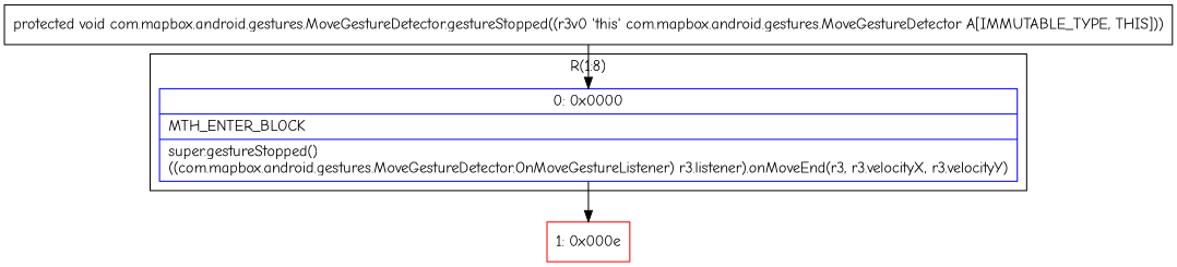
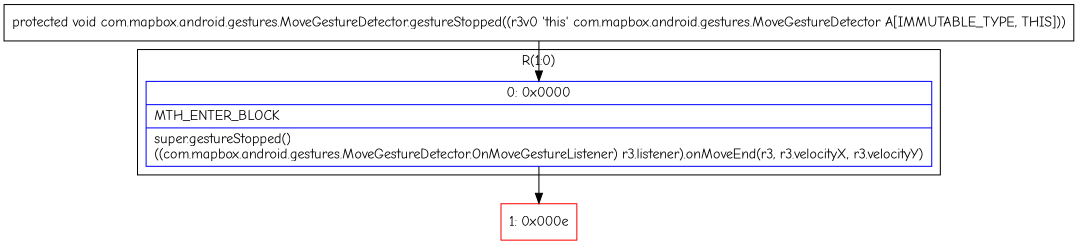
  digraph {
    fontname="Comic Neue"
    node [shape=record fontname="Comic Neue"]
    edge [fontname="Comic Neue"]
    n1 [color=blue label="{0\:\ 0x0000|MTH_ENTER_BLOCK\l|super.gestureStopped()\l((com.mapbox.android.gestures.MoveGestureDetector.OnMoveGestureListener) r3.listener).onMoveEnd(r3, r3.velocityX, r3.velocityY)\l}"]
    n2 [color=red label="{1\:\ 0x000e}"]
    n3 [label="{protected void com.mapbox.android.gestures.MoveGestureDetector.gestureStopped((r3v0 'this' com.mapbox.android.gestures.MoveGestureDetector A[IMMUTABLE_TYPE, THIS])) }"]
    subgraph cluster_1 {
-     label="R(1:8)"
+     label="R(1:0)"
      n1
    }
    n1 -> n2
    n3 -> n1
  }
